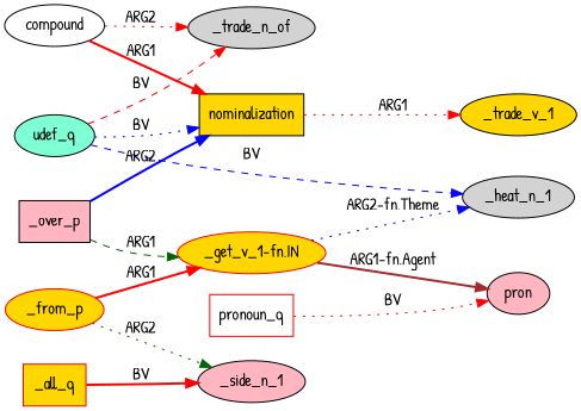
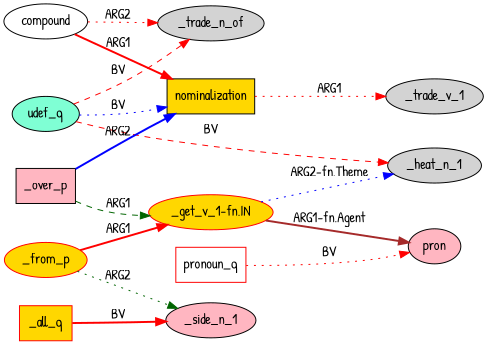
  digraph {
    fontname="Patrick Hand"
    rankdir=LR
    node [color=black fillcolor=gold fontname="Patrick Hand" shape=ellipse style=filled]
    edge [color=red fontname="Patrick Hand" style=dotted]
    compound [fillcolor=white]
    n2 [fillcolor=lightgrey label=_trade_n_of]
    nominalization [shape=box]
-   _trade_v_1
+   _trade_v_1 [fillcolor=lightgrey]
    _from_p [color=red]
    _side_n_1 [fillcolor=lightpink]
    "_get_v_1-fn.IN" [color=red]
    pron [fillcolor=lightpink]
    _heat_n_1 [fillcolor=lightgrey]
    udef_q [fillcolor=aquamarine]
    _over_p [fillcolor=lightpink shape=box]
    _all_q [color=red shape=box]
    pronoun_q [color=red fillcolor=white shape=box]
    compound -> n2 [label=ARG2]
    compound -> nominalization [label=ARG1 style=bold]
    nominalization -> _trade_v_1 [label=ARG1]
    _from_p -> _side_n_1 [color=darkgreen label=ARG2]
    _from_p -> "_get_v_1-fn.IN" [label=ARG1 style=bold]
    "_get_v_1-fn.IN" -> pron [color=brown label="ARG1-fn.Agent" style=bold]
    "_get_v_1-fn.IN" -> _heat_n_1 [color=blue label="ARG2-fn.Theme"]
    udef_q -> n2 [label=BV style=dashed]
    udef_q -> nominalization [color=blue label=BV]
-   udef_q -> _heat_n_1 [color=blue label=BV style=dashed]
+   udef_q -> _heat_n_1 [label=BV style=dashed]
    _over_p -> nominalization [color=blue label=ARG2 style=bold]
    _over_p -> "_get_v_1-fn.IN" [color=darkgreen label=ARG1 style=dashed]
    _all_q -> _side_n_1 [label=BV style=bold]
    pronoun_q -> pron [label=BV]
  }
